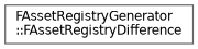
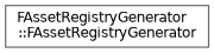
  digraph {
    rankdir=TB
-   n1 [color=grey40 fillcolor=white fontname=Helvetica fontsize=10 height=0.2 label="FAssetRegistryGenerator\l::FAssetRegistryDifference" shape=box style=filled width=0.4]
+   n1 [color=grey40 fillcolor=white fontname=Helvetica fontsize=10 height=0.2 label="FAssetRegistryGenerator\l::FAssetRegistryGenerator" shape=box style=filled width=0.4]
  }
